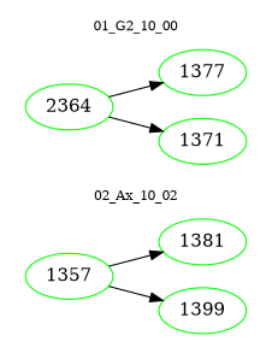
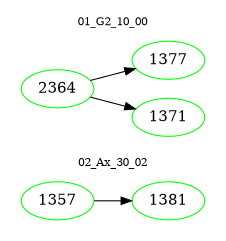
  digraph {
    rankdir=LR
    node [color=green]
    edge [color=black]
    n1 [label=1357]
-   n2 [label=1399]
    n3 [label=1381]
    n4 [label=2364]
    n5 [label=1371]
    n6 [label=1377]
    subgraph cluster_1 {
      color=white
      fontsize=10
-     label="02_Ax_10_02"
+     label="02_Ax_30_02"
      n1
-     n2
      n3
    }
    subgraph cluster_2 {
      color=white
      fontsize=10
      label="01_G2_10_00"
      n4
      n5
      n6
    }
-   n1 -> n2
    n1 -> n3
    n4 -> n5
    n4 -> n6
  }
